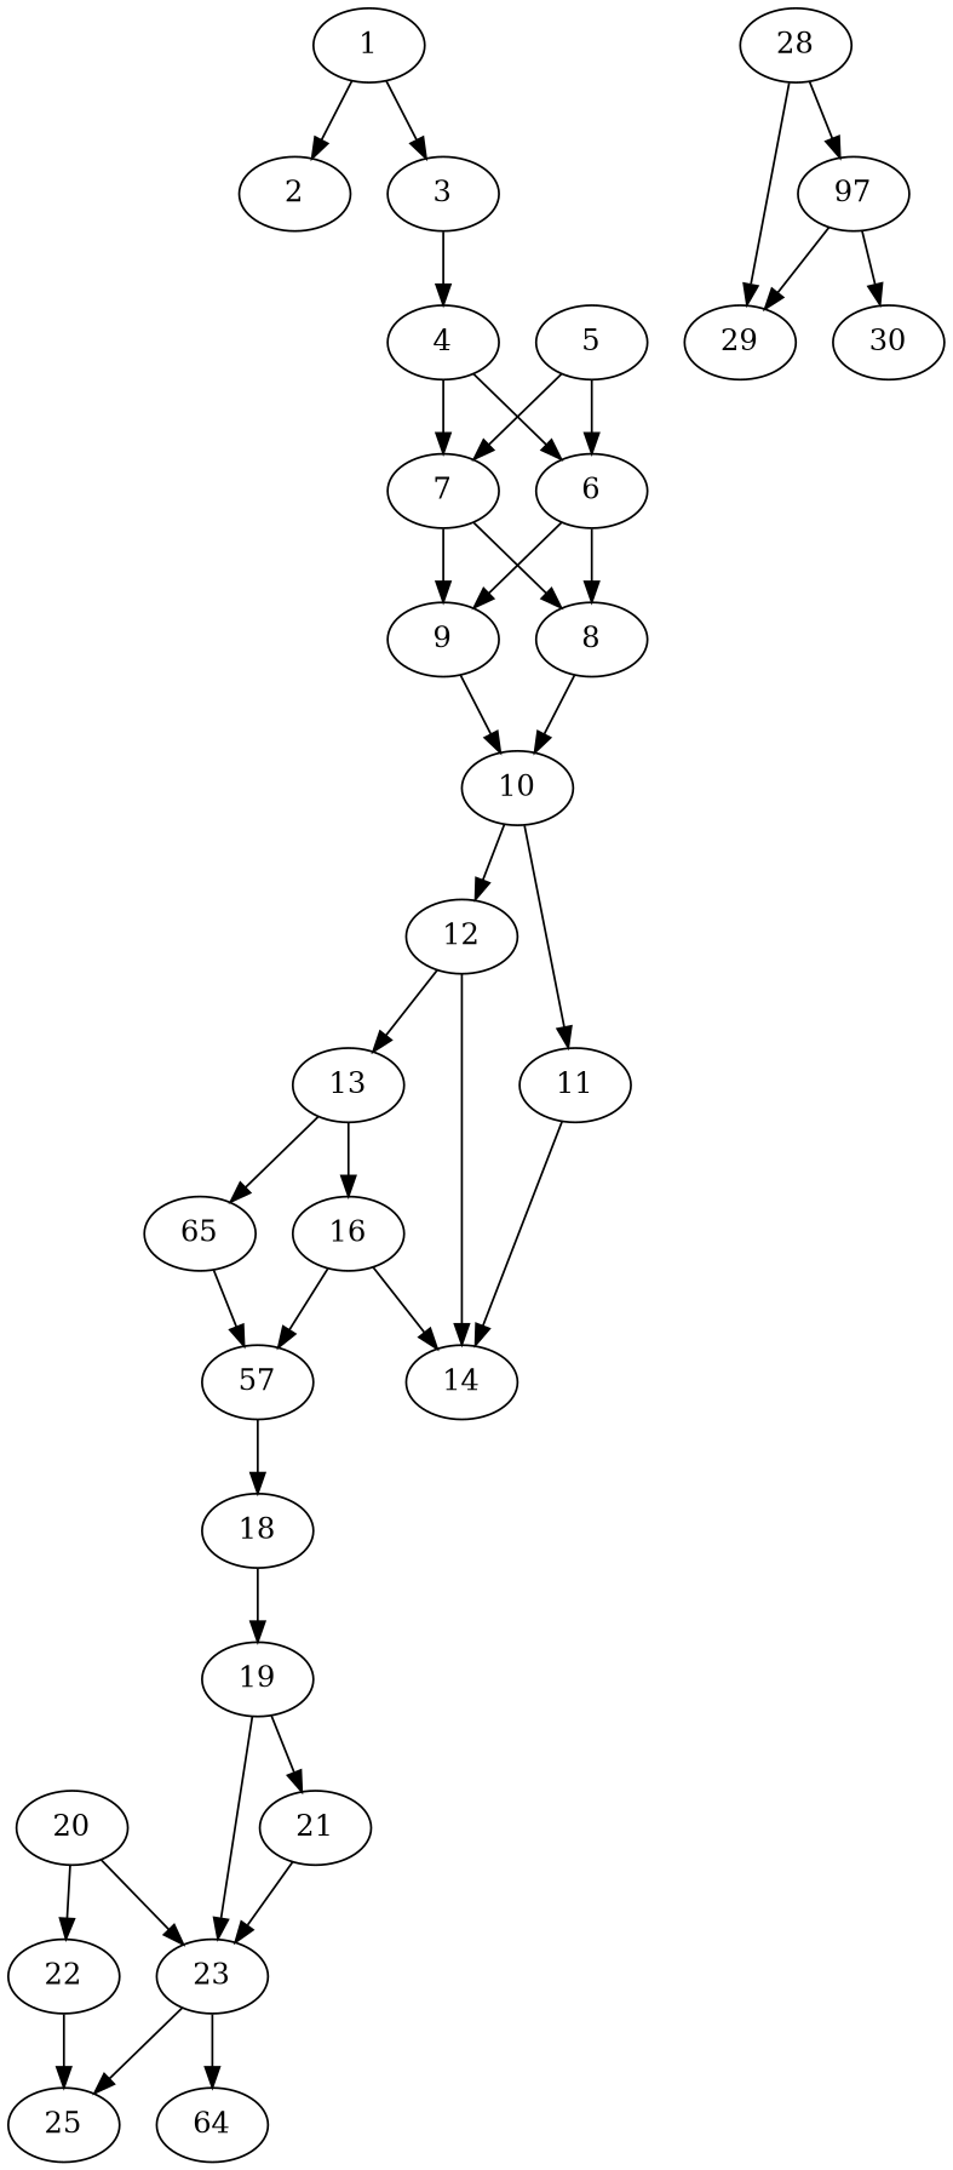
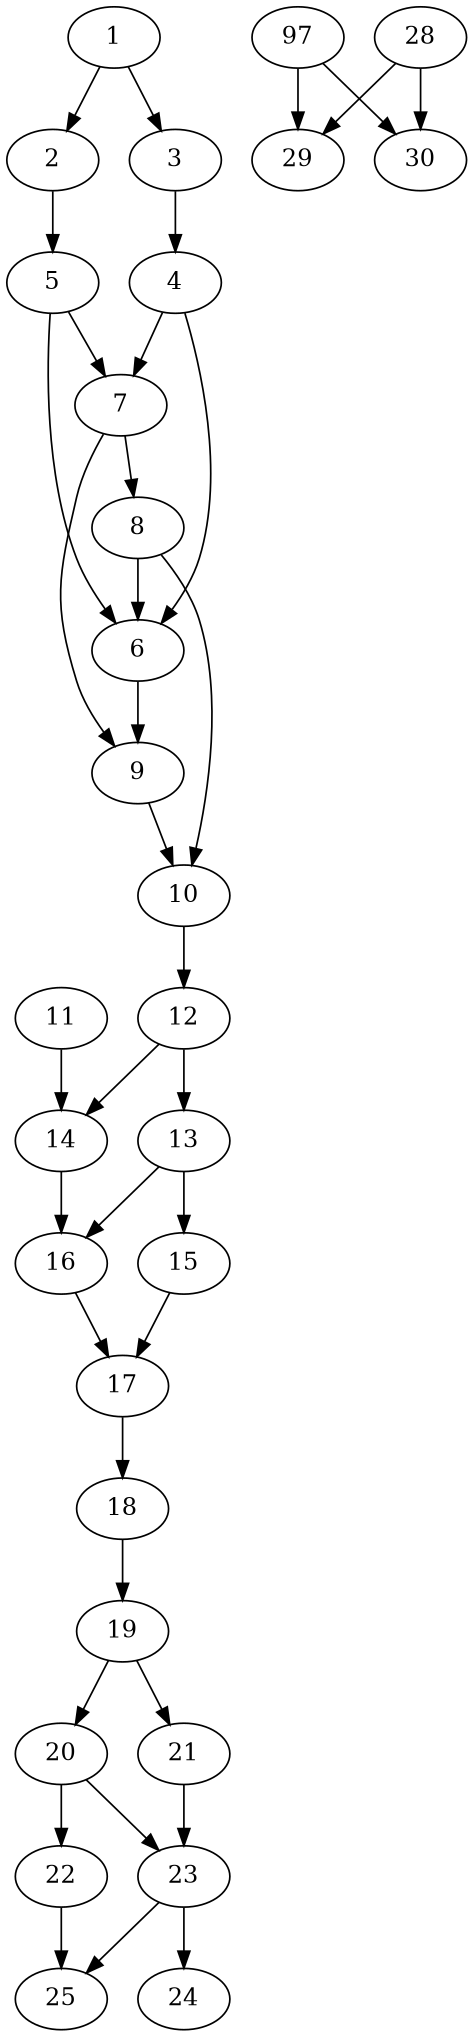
  digraph {
    node [alpha=0.06]
    1 [alpha=0.08 expect_size=6908928]
    2 [alpha=0.11 expect_size=14952448]
    3 [alpha=0.18 expect_size=44463104]
    5 [alpha=0.17 expect_size=19051520]
    4 [alpha=0.02 expect_size=21647360]
    6 [alpha=0.10 expect_size=15258624]
    7 [alpha=0.08 expect_size=24893440]
    8 [alpha=0.15 expect_size=11900928]
    9 [alpha=0.11 expect_size=13410304]
    10 [expect_size=40590336]
    11 [alpha=0.11 expect_size=33128448]
    12 [expect_size=50961408]
    14 [expect_size=24650752]
    13 [alpha=0.03 expect_size=29491200]
    16 [alpha=0.05 expect_size=22288384]
-   15 [alpha=0.16 expect_size=28620800 label=65]
-   17 [expect_size=46612480 label=57]
+   15 [alpha=0.16 expect_size=28620800]
+   17 [expect_size=46612480]
    18 [alpha=0.08 expect_size=17725440]
    19 [alpha=0.01 expect_size=6480896]
    20 [alpha=0.17 expect_size=33084416]
    21 [alpha=0.14 expect_size=48351232]
    22 [alpha=0.15 expect_size=26429440]
    23 [alpha=0.13 expect_size=41529344]
    25 [alpha=0.09 expect_size=14327808]
-   24 [alpha=0.18 expect_size=47801344 label=64]
+   24 [alpha=0.18 expect_size=47801344]
    n26 [alpha=0.07 expect_size=16569344 label=97]
    29 [alpha=0.02 expect_size=49107968]
    30 [alpha=0.07 expect_size=51143680]
    28 [alpha=0.13 expect_size=30599168]
    1 -> 2
    1 -> 3
+   2 -> 5
    3 -> 4
    5 -> 6
    5 -> 7
    4 -> 6
    4 -> 7
-   6 -> 8
+   8 -> 6
    6 -> 9
    7 -> 8
    7 -> 9
    8 -> 10
    9 -> 10
-   10 -> 11
    10 -> 12
    11 -> 14
    12 -> 14
    12 -> 13
-   16 -> 14
+   14 -> 16
    13 -> 16
    13 -> 15
    16 -> 17
    15 -> 17
    17 -> 18
    18 -> 19
-   19 -> 23
+   19 -> 20
    19 -> 21
    20 -> 22
    20 -> 23
    21 -> 23
    22 -> 25
    23 -> 25
    23 -> 24
    n26 -> 29
    n26 -> 30
    28 -> 29
-   28 -> n26
+   28 -> 30
  }
